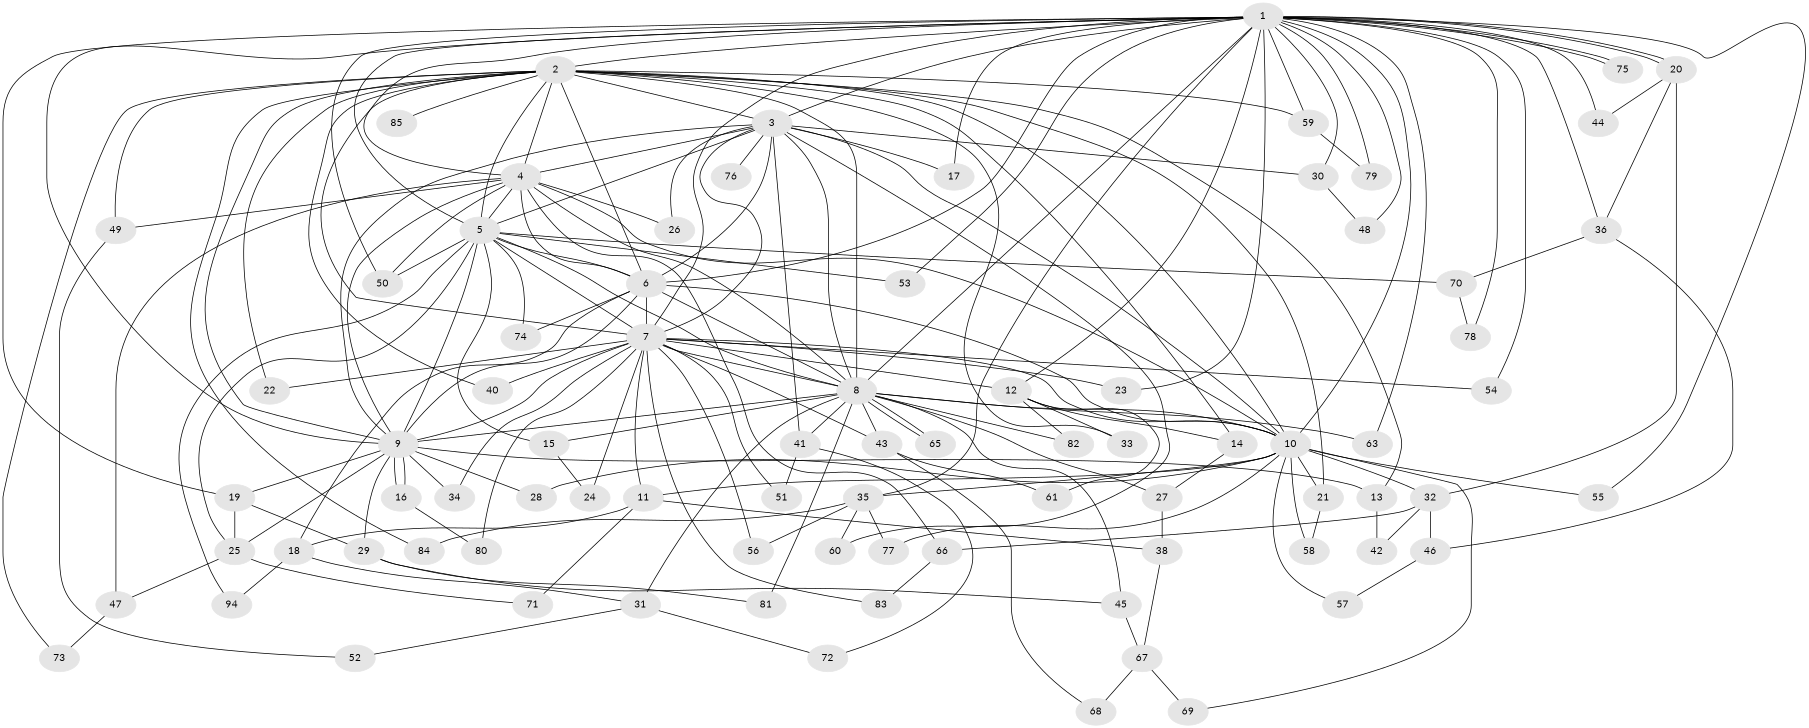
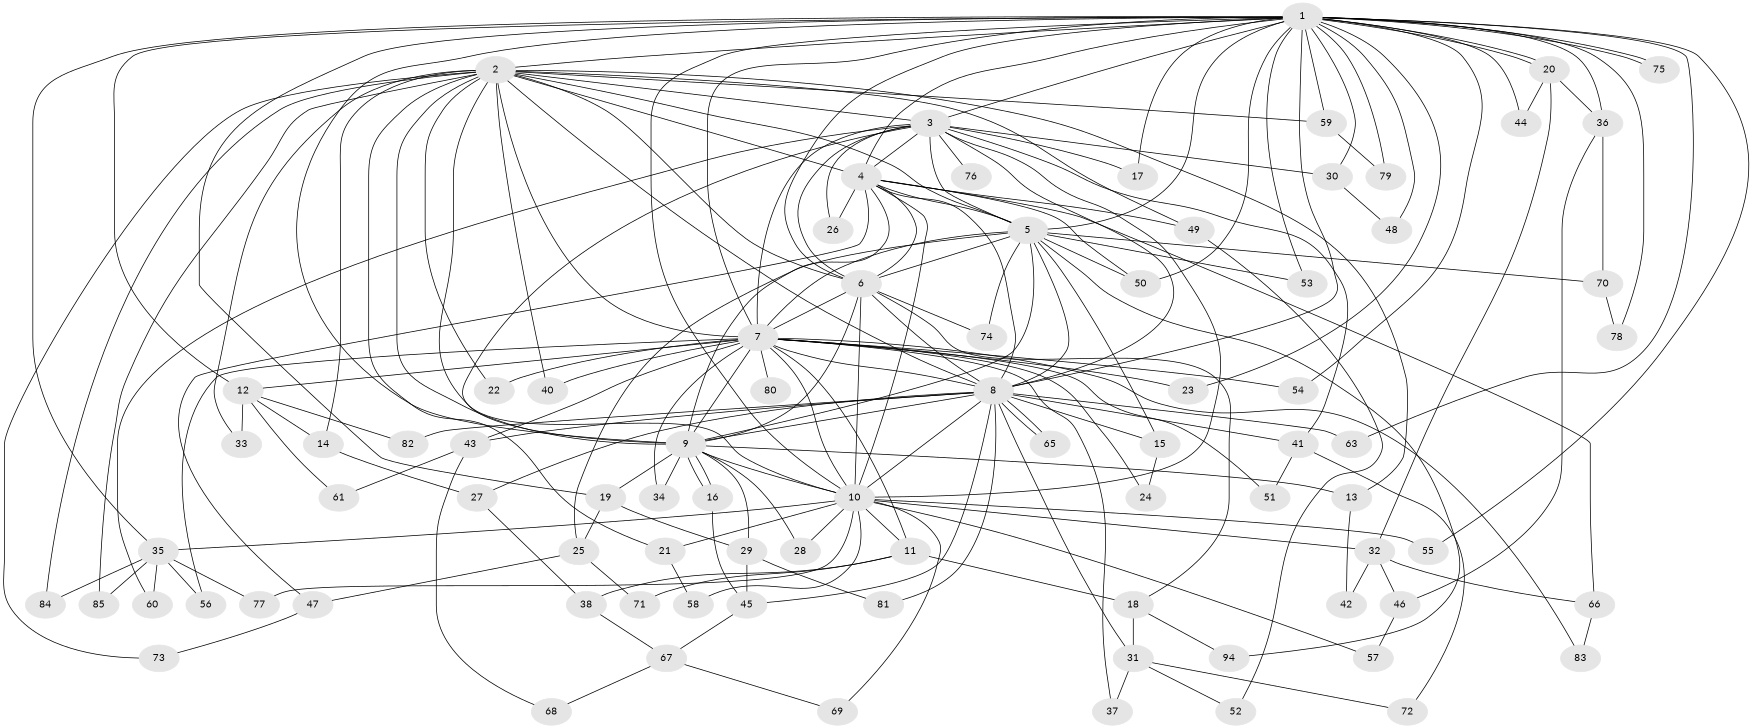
  graph {
    fontname=Lato
    node [color=gray90 fontname=Lato style=filled]
    edge [fontname=Lato]
    1
    2
    3
    4
    5
    6
    7
    8
    9
    10
    12
    17
    19
    20
    23
    30
    35
    36
    44
    48
    50
    53
    54
    55
    59
    63
    75
    78
    79
    13
    14
    21
    22
    33
    40
    49
    73
    84
    85
    26
    41
    60
    76
    47
    66
    15
    25
    n48 [label=94]
    70
    74
    18
    11
    24
    34
+   37
    43
    51
    56
    80
    83
    27
    31
    45
    65
    81
    82
    16
    28
    29
    32
    57
    58
    69
    77
    61
    46
    42
    52
    72
    71
    38
    68
    67
    1 -- 2
    1 -- 3
    1 -- 4
    1 -- 5
    1 -- 6
    1 -- 7
    1 -- 8
    1 -- 9
    1 -- 10
    1 -- 12
    1 -- 17
    1 -- 19
    1 -- 20
    1 -- 20
    1 -- 23
    1 -- 30
    1 -- 35
    1 -- 36
    1 -- 44
    1 -- 48
    1 -- 50
    1 -- 53
    1 -- 54
    1 -- 55
    1 -- 59
    1 -- 63
    1 -- 75
    1 -- 75
    1 -- 78
    1 -- 79
    2 -- 3
    2 -- 4
    2 -- 5
    2 -- 6
    2 -- 7
    2 -- 8
    2 -- 9
    2 -- 10
    2 -- 59
    2 -- 13
    2 -- 14
    2 -- 21
    2 -- 22
    2 -- 33
    2 -- 40
    2 -- 49
    2 -- 73
    2 -- 84
    2 -- 85
    3 -- 4
    3 -- 5
    3 -- 6
    3 -- 7
    3 -- 8
    3 -- 9
    3 -- 10
    3 -- 17
    3 -- 30
    3 -- 26
    3 -- 41
    3 -- 60
    3 -- 76
    4 -- 5
    4 -- 6
    4 -- 8
    4 -- 9
    4 -- 10
    4 -- 50
    4 -- 49
    4 -- 26
    4 -- 47
    4 -- 66
    5 -- 6
    5 -- 7
    5 -- 8
    5 -- 9
    5 -- 50
    5 -- 53
    5 -- 15
    5 -- 25
    5 -- n48
    5 -- 70
    5 -- 74
    6 -- 7
    6 -- 8
    6 -- 9
    6 -- 10
    6 -- 74
    6 -- 18
    7 -- 8
    7 -- 9
    7 -- 10
    7 -- 12
    7 -- 23
    7 -- 54
    7 -- 22
    7 -- 40
    7 -- 11
    7 -- 24
    7 -- 34
+   7 -- 37
    7 -- 43
    7 -- 51
    7 -- 56
    7 -- 80
    7 -- 83
    8 -- 9
    8 -- 10
    8 -- 63
    8 -- 41
    8 -- 15
    8 -- 43
    8 -- 27
    8 -- 31
    8 -- 45
    8 -- 65
    8 -- 65
    8 -- 81
    8 -- 82
-   9 -- 25
+   9 -- 10
    9 -- 19
    9 -- 13
    9 -- 34
    9 -- 16
    9 -- 16
    9 -- 28
    9 -- 29
    10 -- 35
    10 -- 55
    10 -- 21
    10 -- 11
    10 -- 28
    10 -- 32
    10 -- 57
    10 -- 58
    10 -- 69
    10 -- 77
    12 -- 14
    12 -- 33
    12 -- 82
    12 -- 61
    19 -- 25
    19 -- 29
    20 -- 36
    20 -- 44
    20 -- 32
    30 -- 48
    35 -- 84
+   35 -- 85
    35 -- 60
    35 -- 56
    35 -- 77
    36 -- 70
    36 -- 46
    59 -- 79
    13 -- 42
    14 -- 27
    21 -- 58
    49 -- 52
    41 -- 51
    41 -- 72
    47 -- 73
    66 -- 83
    15 -- 24
    25 -- 47
    25 -- 71
    70 -- 78
    18 -- n48
    18 -- 31
    11 -- 18
    11 -- 71
    11 -- 38
    43 -- 61
    43 -- 68
    27 -- 38
+   31 -- 37
    31 -- 52
    31 -- 72
    45 -- 67
-   16 -- 80
+   16 -- 45
    29 -- 45
    29 -- 81
    32 -- 66
    32 -- 46
    32 -- 42
    46 -- 57
    38 -- 67
    67 -- 69
    67 -- 68
  }
